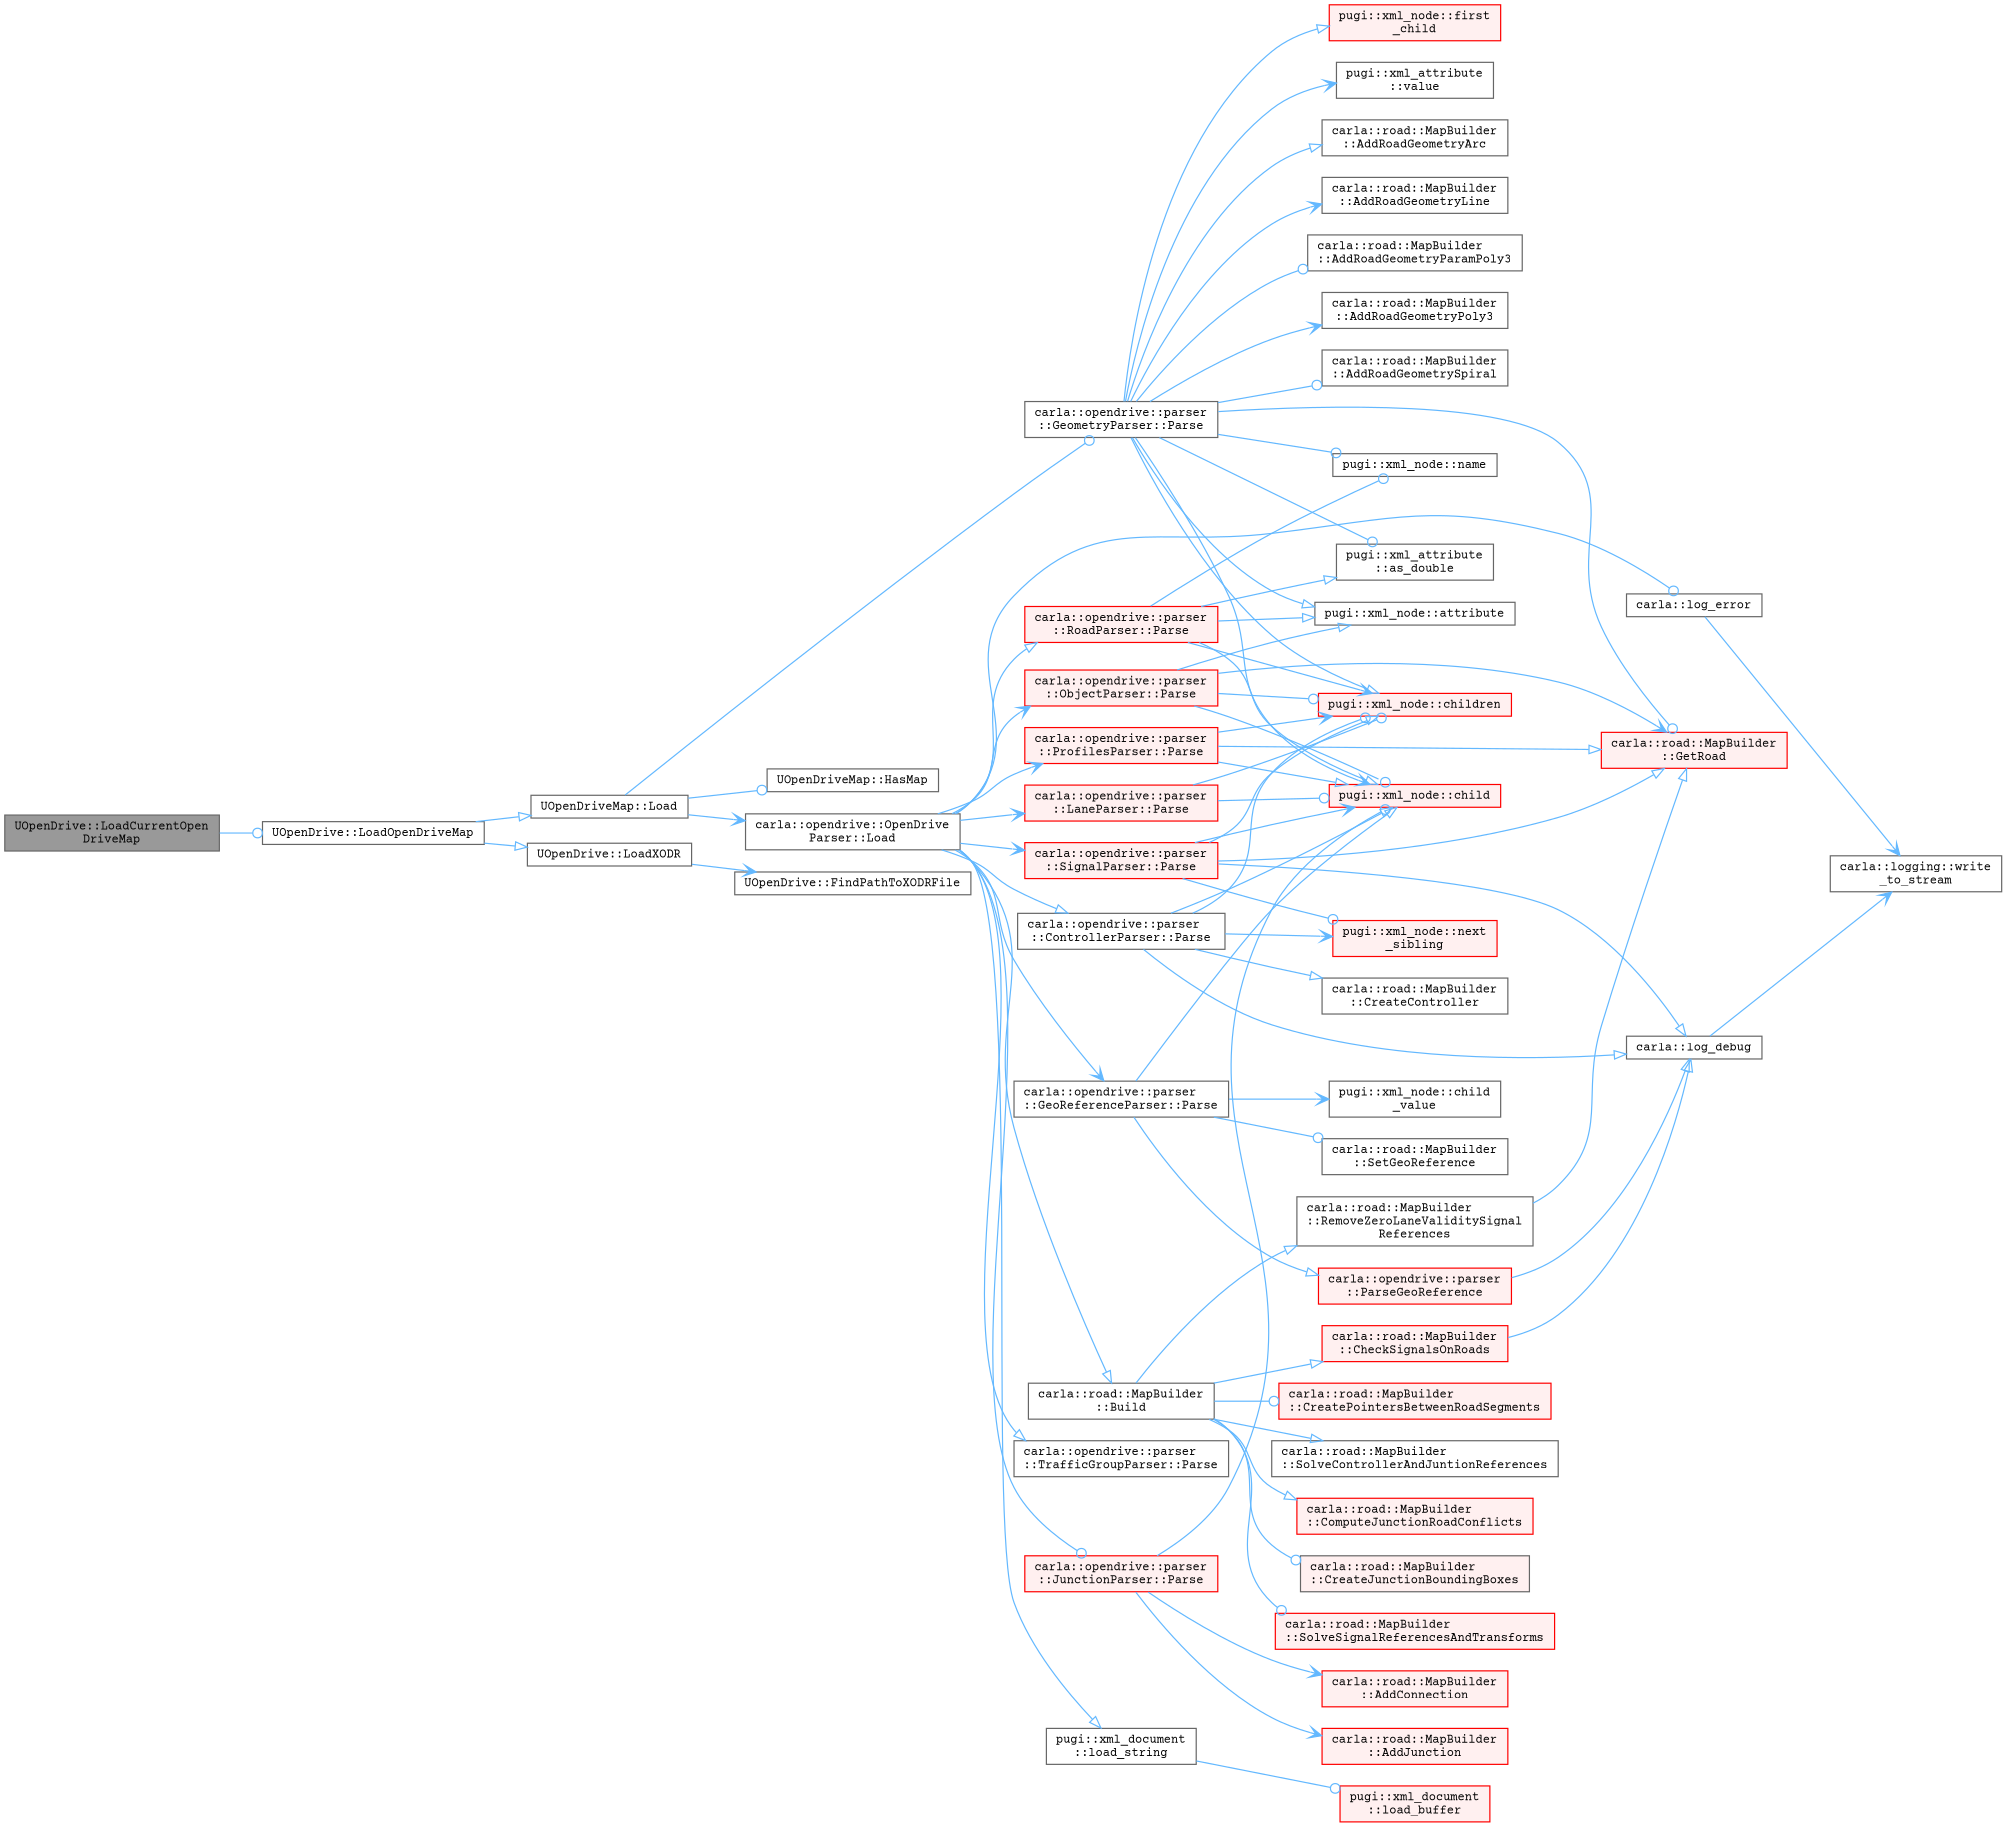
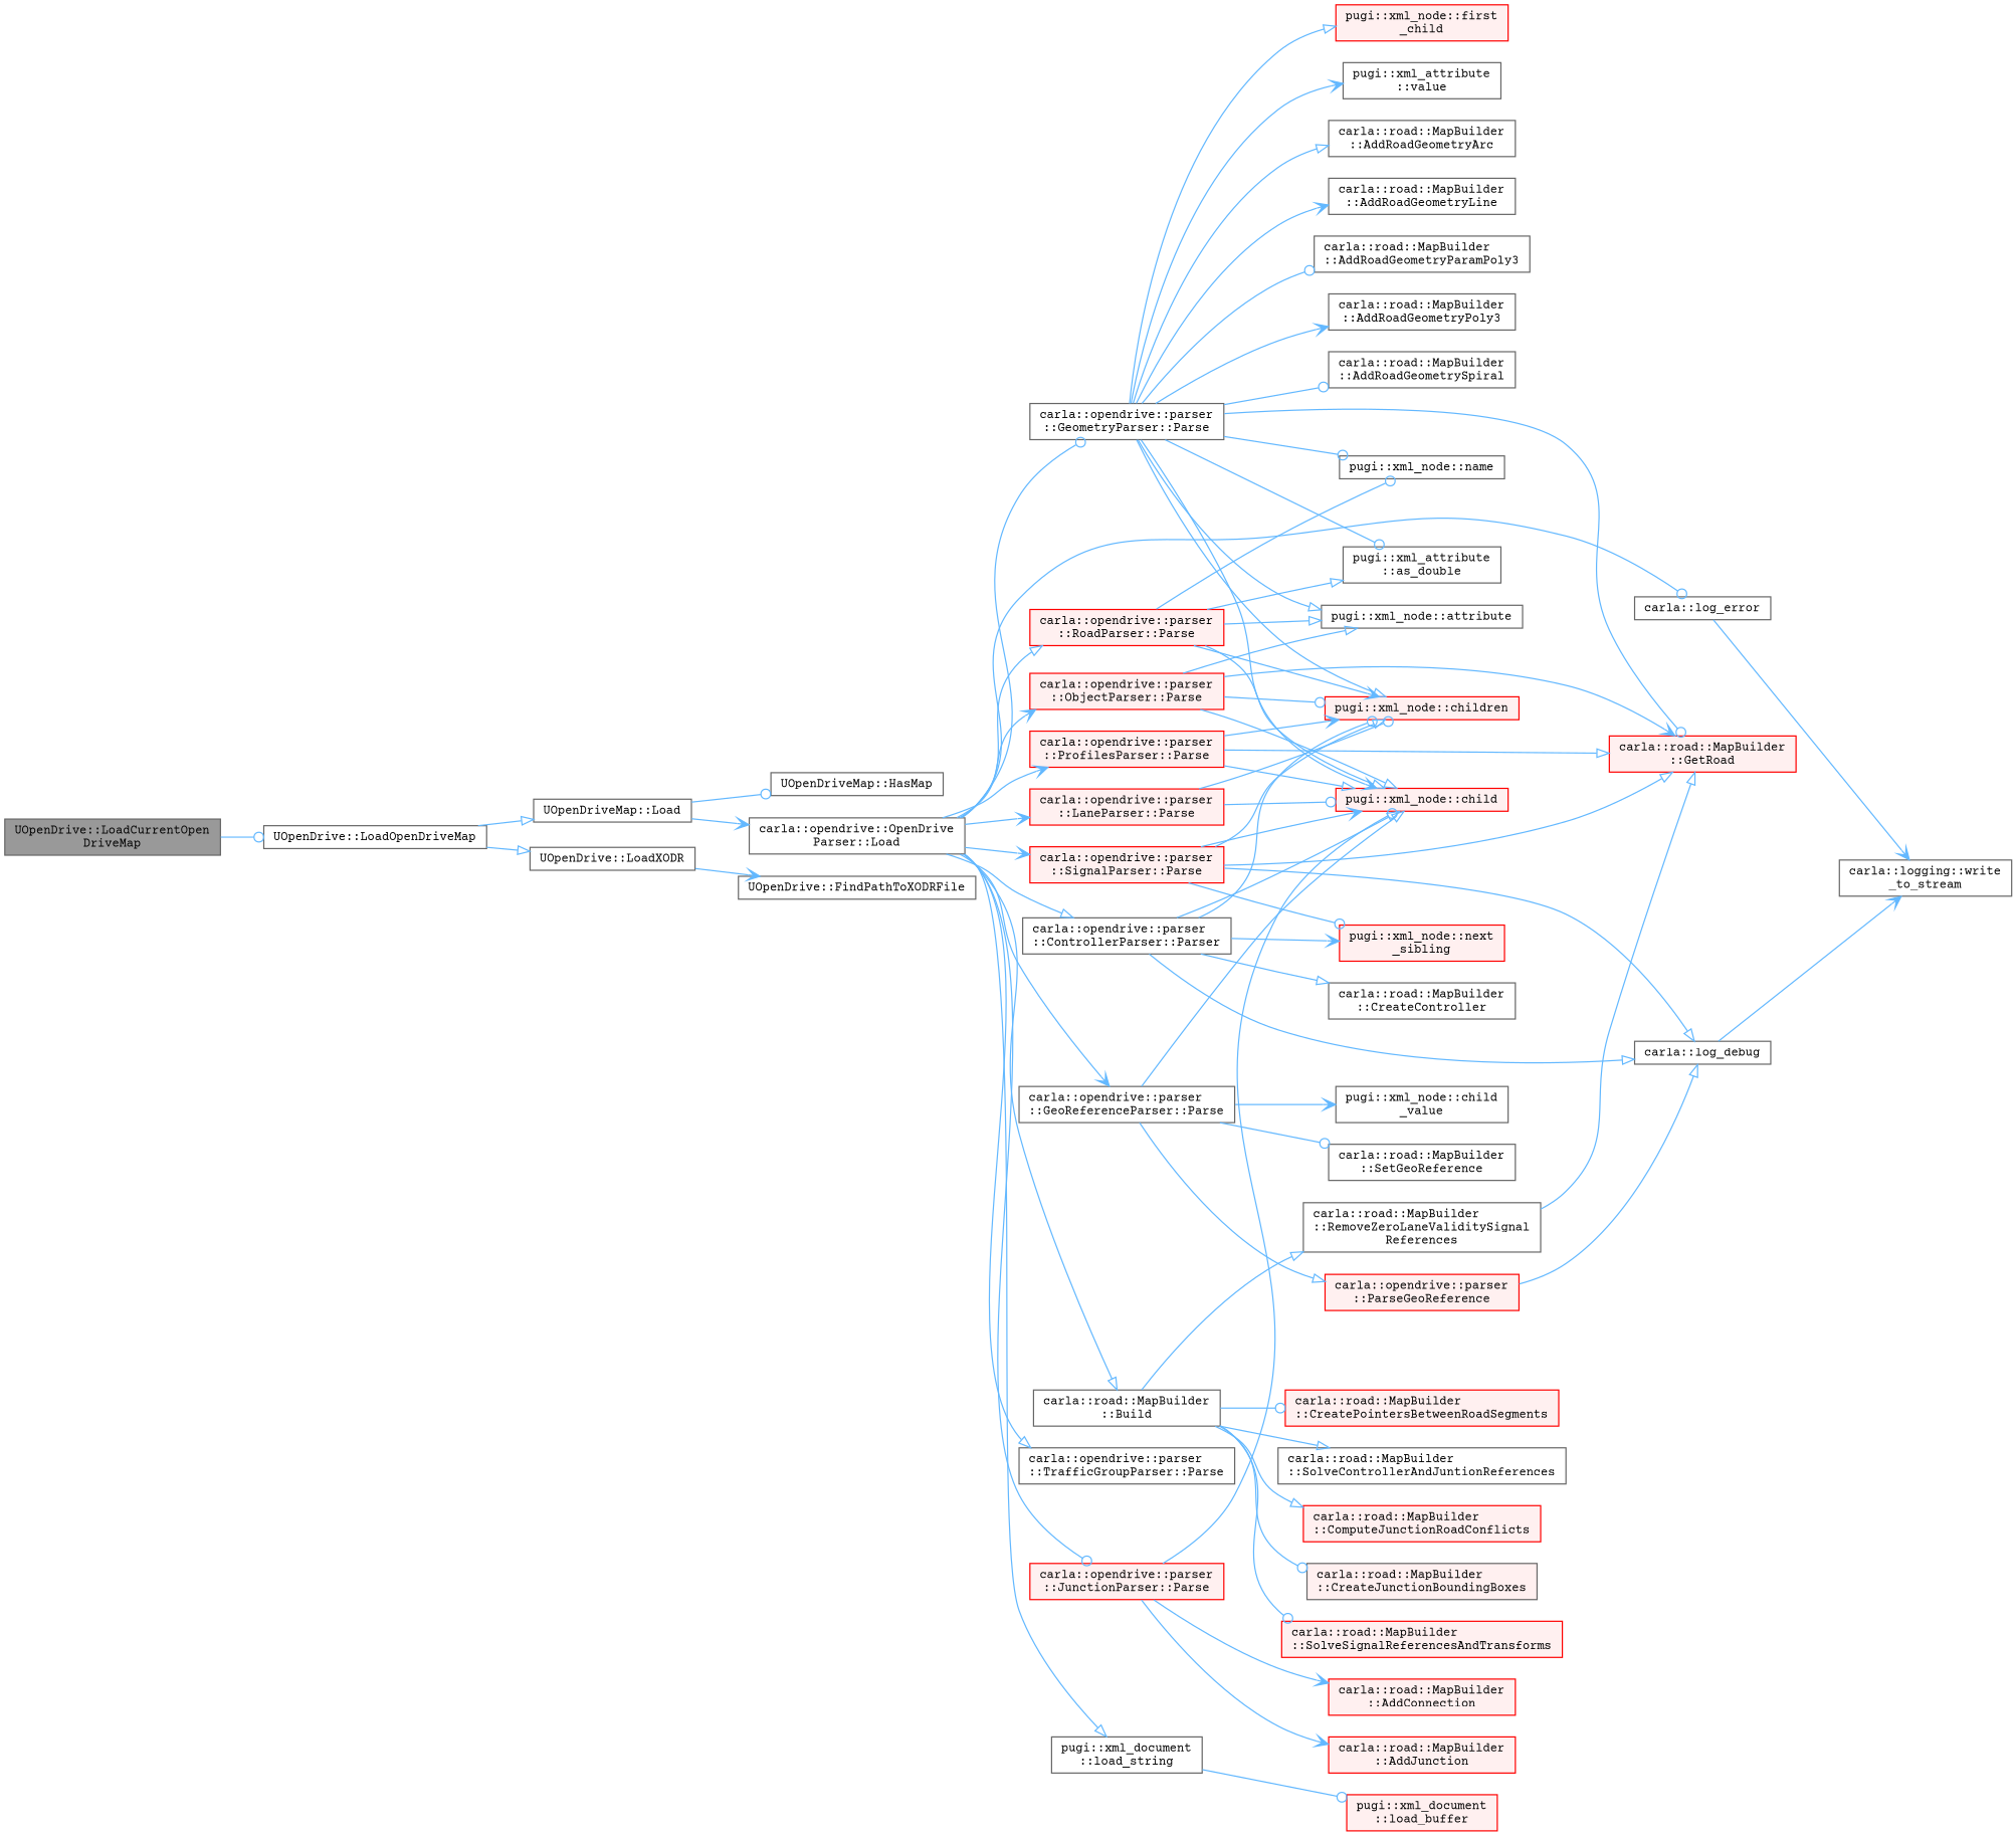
  digraph {
    fontname="Courier Prime"
    rankdir=LR
    node [color=grey40 fillcolor=white fontname="Courier Prime" fontsize=10 shape=box style=filled]
    edge [arrowhead=onormal color=steelblue1 fontname="Courier Prime" fontsize=10 labelfontname=Helvetica labelfontsize=10 style=solid]
    n1 [color=gray40 fillcolor=grey60 fontcolor=black height=0.2 label="UOpenDrive::LoadCurrentOpen\lDriveMap" width=0.4]
    n2 [height=0.2 label="UOpenDrive::LoadOpenDriveMap" width=0.4]
    n3 [height=0.2 label="UOpenDriveMap::Load" width=0.4]
    n4 [height=0.2 label="UOpenDrive::LoadXODR" width=0.4]
    n5 [height=0.2 label="UOpenDriveMap::HasMap" width=0.4]
    n6 [height=0.2 label="carla::opendrive::OpenDrive\lParser::Load" width=0.4]
    n7 [height=0.2 label="UOpenDrive::FindPathToXODRFile" width=0.4]
    n8 [height=0.2 label="carla::road::MapBuilder\l::Build" width=0.4]
    n9 [height=0.2 label="pugi::xml_document\l::load_string" width=0.4]
    n10 [height=0.2 label="carla::log_error" width=0.4]
-   n11 [height=0.2 label="carla::opendrive::parser\l::ControllerParser::Parse" width=0.4]
+   n11 [height=0.2 label="carla::opendrive::parser\l::ControllerParser::Parser" width=0.4]
    n12 [height=0.2 label="carla::opendrive::parser\l::GeometryParser::Parse" width=0.4]
    n13 [height=0.2 label="carla::opendrive::parser\l::GeoReferenceParser::Parse" width=0.4]
    n14 [color=red fillcolor="#FFF0F0" height=0.2 label="carla::opendrive::parser\l::JunctionParser::Parse" width=0.4]
    n15 [color=red fillcolor="#FFF0F0" height=0.2 label="carla::opendrive::parser\l::LaneParser::Parse" width=0.4]
    n16 [color=red fillcolor="#FFF0F0" height=0.2 label="carla::opendrive::parser\l::ObjectParser::Parse" width=0.4]
    n17 [color=red fillcolor="#FFF0F0" height=0.2 label="carla::opendrive::parser\l::ProfilesParser::Parse" width=0.4]
    n18 [color=red fillcolor="#FFF0F0" height=0.2 label="carla::opendrive::parser\l::RoadParser::Parse" width=0.4]
    n19 [color=red fillcolor="#FFF0F0" height=0.2 label="carla::opendrive::parser\l::SignalParser::Parse" width=0.4]
    n20 [height=0.2 label="carla::opendrive::parser\l::TrafficGroupParser::Parse" width=0.4]
-   n21 [color=red fillcolor="#FFF0F0" height=0.2 label="carla::road::MapBuilder\l::CheckSignalsOnRoads" width=0.4]
    n22 [color=red fillcolor="#FFF0F0" height=0.2 label="carla::road::MapBuilder\l::ComputeJunctionRoadConflicts" width=0.4]
    n23 [fillcolor="#FFF0F0" height=0.2 label="carla::road::MapBuilder\l::CreateJunctionBoundingBoxes" width=0.4]
    n24 [color=red fillcolor="#FFF0F0" height=0.2 label="carla::road::MapBuilder\l::CreatePointersBetweenRoadSegments" width=0.4]
    n25 [height=0.2 label="carla::road::MapBuilder\l::RemoveZeroLaneValiditySignal\lReferences" width=0.4]
    n26 [height=0.2 label="carla::road::MapBuilder\l::SolveControllerAndJuntionReferences" width=0.4]
    n27 [color=red fillcolor="#FFF0F0" height=0.2 label="carla::road::MapBuilder\l::SolveSignalReferencesAndTransforms" width=0.4]
    n28 [color=red fillcolor="#FFF0F0" height=0.2 label="pugi::xml_document\l::load_buffer" width=0.4]
    n29 [height=0.2 label="carla::logging::write\l_to_stream" width=0.4]
    n30 [height=0.2 label="carla::log_debug" width=0.4]
    n31 [color=red fillcolor="#FFF0F0" height=0.2 label="pugi::xml_node::child" width=0.4]
    n32 [color=red fillcolor="#FFF0F0" height=0.2 label="pugi::xml_node::children" width=0.4]
    n33 [height=0.2 label="carla::road::MapBuilder\l::CreateController" width=0.4]
    n34 [color=red fillcolor="#FFF0F0" height=0.2 label="pugi::xml_node::next\l_sibling" width=0.4]
    n35 [color=red fillcolor="#FFF0F0" height=0.2 label="carla::road::MapBuilder\l::GetRoad" width=0.4]
    n36 [height=0.2 label="carla::road::MapBuilder\l::AddRoadGeometryArc" width=0.4]
    n37 [height=0.2 label="carla::road::MapBuilder\l::AddRoadGeometryLine" width=0.4]
    n38 [height=0.2 label="carla::road::MapBuilder\l::AddRoadGeometryParamPoly3" width=0.4]
    n39 [height=0.2 label="carla::road::MapBuilder\l::AddRoadGeometryPoly3" width=0.4]
    n40 [height=0.2 label="carla::road::MapBuilder\l::AddRoadGeometrySpiral" width=0.4]
    n41 [height=0.2 label="pugi::xml_attribute\l::as_double" width=0.4]
    n42 [height=0.2 label="pugi::xml_node::attribute" width=0.4]
    n43 [color=red fillcolor="#FFF0F0" height=0.2 label="pugi::xml_node::first\l_child" width=0.4]
    n44 [height=0.2 label="pugi::xml_node::name" width=0.4]
    n45 [height=0.2 label="pugi::xml_attribute\l::value" width=0.4]
    n46 [height=0.2 label="pugi::xml_node::child\l_value" width=0.4]
    n47 [color=red fillcolor="#FFF0F0" height=0.2 label="carla::opendrive::parser\l::ParseGeoReference" width=0.4]
    n48 [height=0.2 label="carla::road::MapBuilder\l::SetGeoReference" width=0.4]
    n49 [color=red fillcolor="#FFF0F0" height=0.2 label="carla::road::MapBuilder\l::AddConnection" width=0.4]
    n50 [color=red fillcolor="#FFF0F0" height=0.2 label="carla::road::MapBuilder\l::AddJunction" width=0.4]
    n1 -> n2 [arrowhead=odot]
    n2 -> n3
    n2 -> n4
    n3 -> n5 [arrowhead=odot]
    n3 -> n6 [arrowhead=vee]
    n4 -> n7 [arrowhead=vee]
    n6 -> n8
    n6 -> n9
    n6 -> n10 [arrowhead=odot]
    n6 -> n11
-   n3 -> n12 [arrowhead=odot]
+   n6 -> n12 [arrowhead=odot]
    n6 -> n13 [arrowhead=vee]
    n6 -> n14 [arrowhead=odot]
    n6 -> n15 [arrowhead=vee]
    n6 -> n16 [arrowhead=vee]
    n6 -> n17 [arrowhead=vee]
    n6 -> n18
    n6 -> n19 [arrowhead=vee]
    n6 -> n20
-   n8 -> n21
    n8 -> n22
    n8 -> n23 [arrowhead=odot]
    n8 -> n24 [arrowhead=odot]
    n8 -> n25
    n8 -> n26
    n8 -> n27 [arrowhead=odot]
    n9 -> n28 [arrowhead=odot]
    n10 -> n29 [arrowhead=vee]
    n11 -> n30
    n11 -> n31
    n11 -> n32 [arrowhead=odot]
    n11 -> n33
    n11 -> n34 [arrowhead=vee]
    n12 -> n31 [arrowhead=vee]
    n12 -> n32
    n12 -> n35 [arrowhead=odot]
    n12 -> n36
    n12 -> n37 [arrowhead=vee]
    n12 -> n38 [arrowhead=odot]
    n12 -> n39 [arrowhead=vee]
    n12 -> n40 [arrowhead=odot]
    n12 -> n41 [arrowhead=odot]
    n12 -> n42
    n12 -> n43
    n12 -> n44 [arrowhead=odot]
    n12 -> n45 [arrowhead=vee]
    n13 -> n31
    n13 -> n46 [arrowhead=vee]
    n13 -> n47
    n13 -> n48 [arrowhead=odot]
    n14 -> n31 [arrowhead=odot]
    n14 -> n49 [arrowhead=vee]
    n14 -> n50 [arrowhead=vee]
    n15 -> n31 [arrowhead=odot]
    n15 -> n32 [arrowhead=odot]
-   n16 -> n31 [arrowhead=odot]
+   n16 -> n31
    n16 -> n32 [arrowhead=odot]
    n16 -> n35 [arrowhead=vee]
    n16 -> n42
    n17 -> n31
    n17 -> n32 [arrowhead=vee]
    n17 -> n35
    n18 -> n31
    n18 -> n32 [arrowhead=vee]
    n18 -> n41
    n18 -> n42
    n18 -> n44 [arrowhead=odot]
    n19 -> n30
    n19 -> n31 [arrowhead=vee]
    n19 -> n32
    n19 -> n34 [arrowhead=odot]
    n19 -> n35
-   n21 -> n30
    n25 -> n35
    n30 -> n29 [arrowhead=vee]
    n47 -> n30
  }
